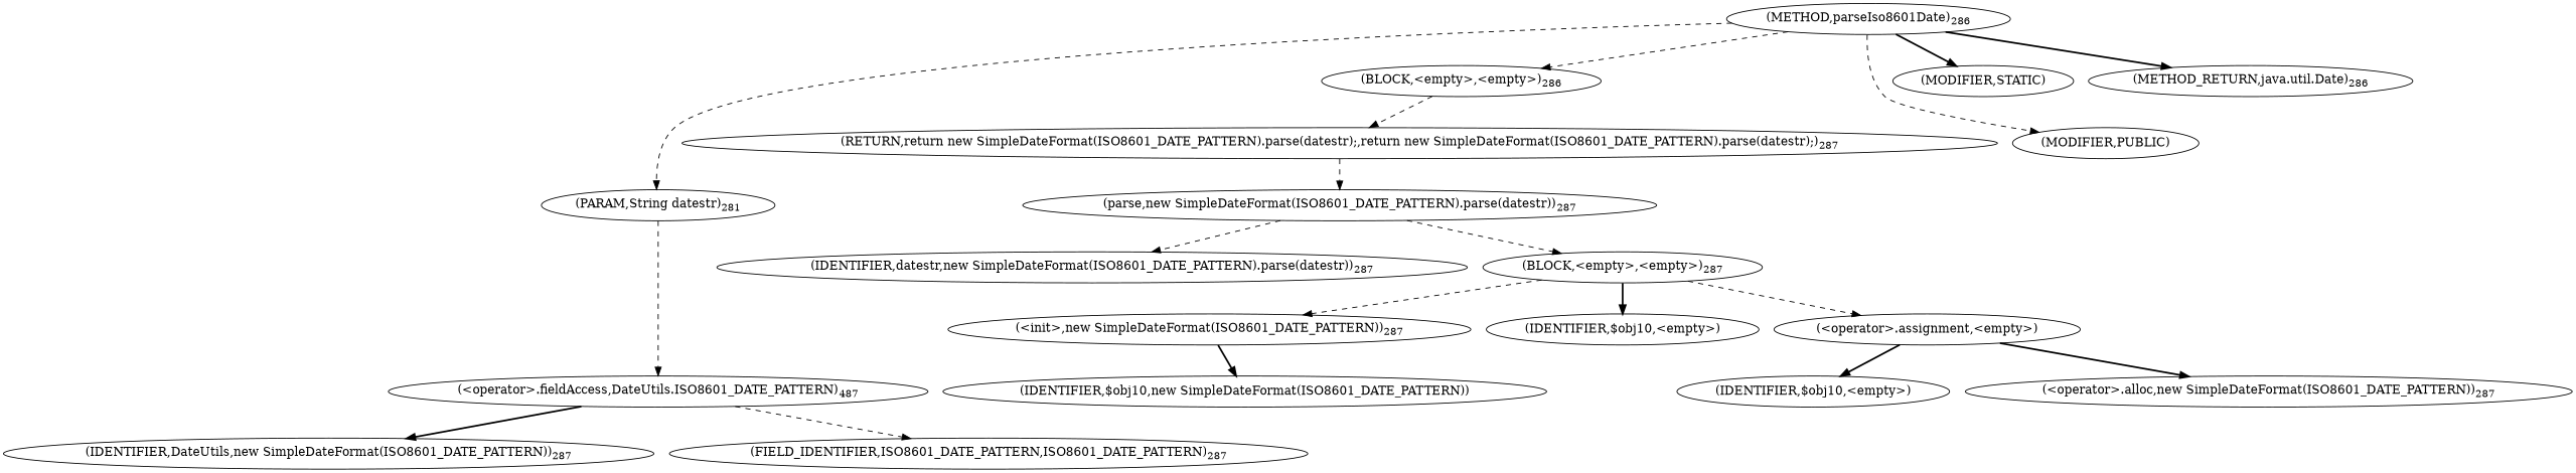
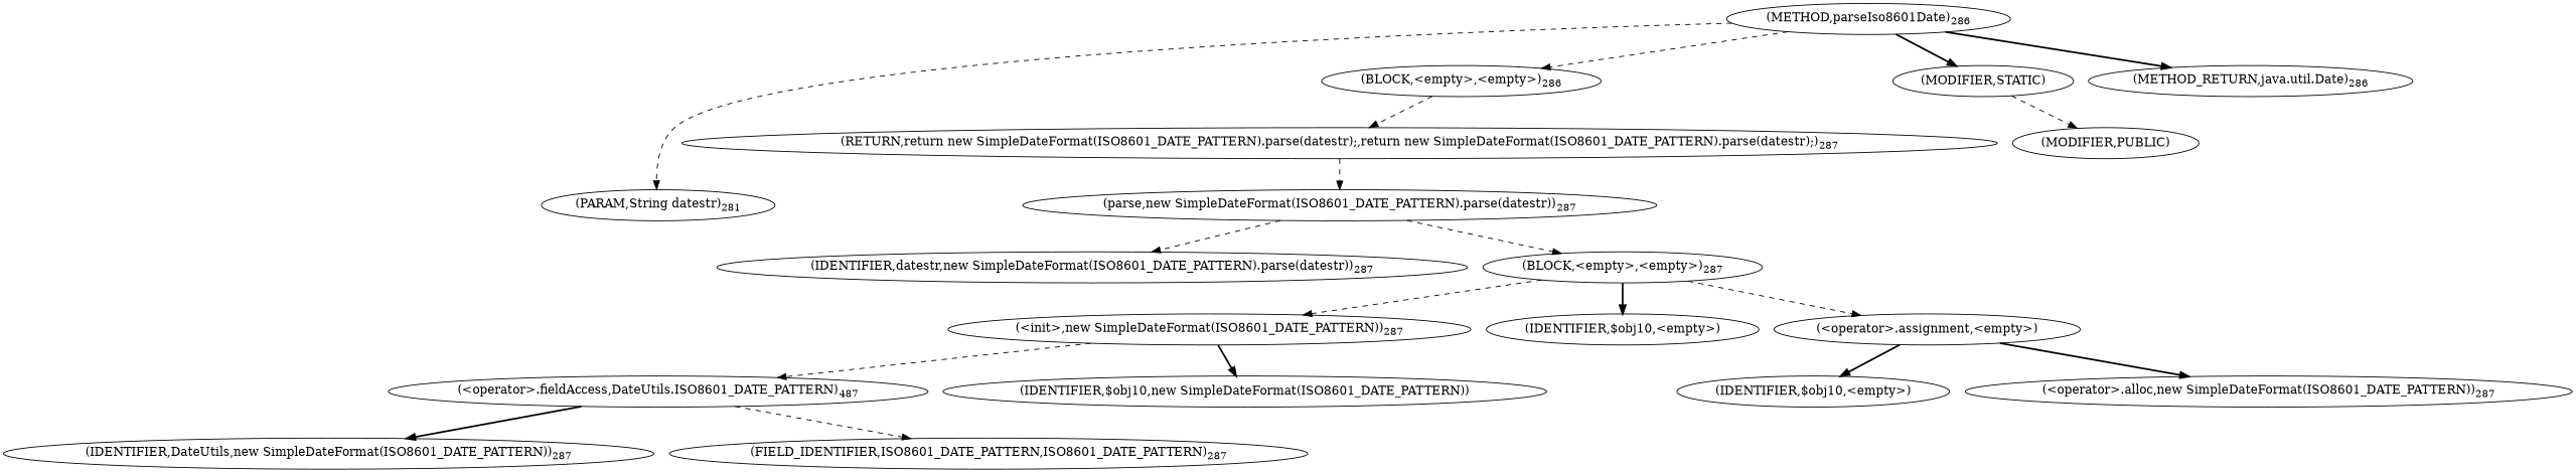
  digraph {
    edge [style=dashed]
    n1 [label=<(METHOD,parseIso8601Date)<SUB>286</SUB>>]
    n2 [label=<(PARAM,String datestr)<SUB>281</SUB>>]
    n3 [label=<(BLOCK,&lt;empty&gt;,&lt;empty&gt;)<SUB>286</SUB>>]
    n4 [label=<(MODIFIER,PUBLIC)>]
    n5 [label=<(MODIFIER,STATIC)>]
    n6 [label=<(METHOD_RETURN,java.util.Date)<SUB>286</SUB>>]
    n7 [label=<(RETURN,return new SimpleDateFormat(ISO8601_DATE_PATTERN).parse(datestr);,return new SimpleDateFormat(ISO8601_DATE_PATTERN).parse(datestr);)<SUB>287</SUB>>]
    n8 [label=<(parse,new SimpleDateFormat(ISO8601_DATE_PATTERN).parse(datestr))<SUB>287</SUB>>]
    n9 [label=<(BLOCK,&lt;empty&gt;,&lt;empty&gt;)<SUB>287</SUB>>]
    n10 [label=<(IDENTIFIER,datestr,new SimpleDateFormat(ISO8601_DATE_PATTERN).parse(datestr))<SUB>287</SUB>>]
    n11 [label=<(&lt;operator&gt;.assignment,&lt;empty&gt;)>]
    n12 [label=<(&lt;init&gt;,new SimpleDateFormat(ISO8601_DATE_PATTERN))<SUB>287</SUB>>]
    n13 [label=<(IDENTIFIER,$obj10,&lt;empty&gt;)>]
    n14 [label=<(IDENTIFIER,$obj10,&lt;empty&gt;)>]
    n15 [label=<(&lt;operator&gt;.alloc,new SimpleDateFormat(ISO8601_DATE_PATTERN))<SUB>287</SUB>>]
    n16 [label=<(IDENTIFIER,$obj10,new SimpleDateFormat(ISO8601_DATE_PATTERN))>]
    n17 [label=<(&lt;operator&gt;.fieldAccess,DateUtils.ISO8601_DATE_PATTERN)<SUB>487</SUB>>]
    n18 [label=<(IDENTIFIER,DateUtils,new SimpleDateFormat(ISO8601_DATE_PATTERN))<SUB>287</SUB>>]
    n19 [label=<(FIELD_IDENTIFIER,ISO8601_DATE_PATTERN,ISO8601_DATE_PATTERN)<SUB>287</SUB>>]
    n1 -> n2
    n1 -> n3
-   n1 -> n4
+   n5 -> n4
    n1 -> n5 [style=bold]
    n1 -> n6 [style=bold]
    n3 -> n7
    n7 -> n8
    n8 -> n9
    n8 -> n10
    n9 -> n11
    n9 -> n12
    n9 -> n13 [style=bold]
    n11 -> n14 [style=bold]
    n11 -> n15 [style=bold]
    n12 -> n16 [style=bold]
-   n2 -> n17
+   n12 -> n17
    n17 -> n18 [style=bold]
    n17 -> n19
  }
